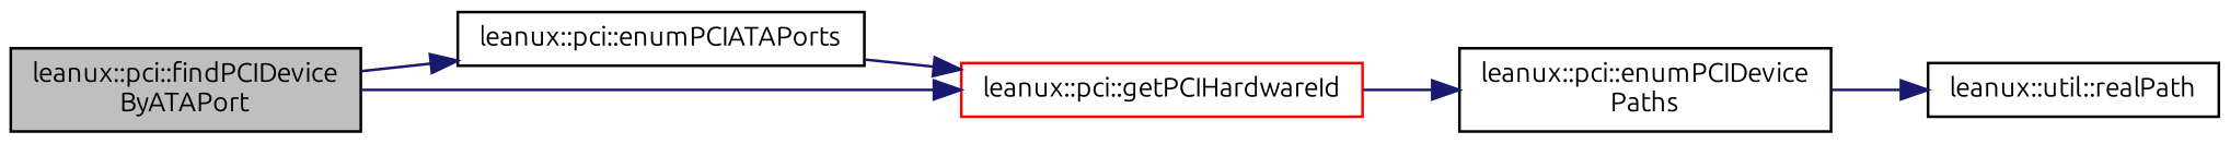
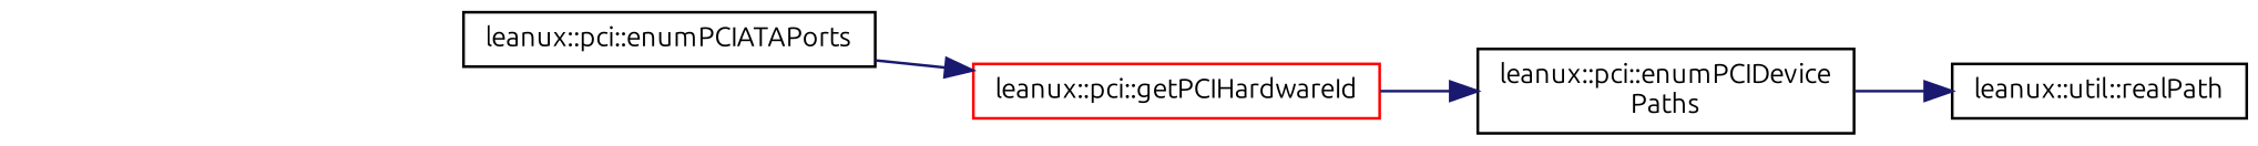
  digraph {
    fontname=Ubuntu
    rankdir=LR
    node [color=black fontname=Ubuntu fontsize=10 shape=record]
    edge [color=midnightblue fontname=Ubuntu fontsize=10 labelfontname=Helvetica labelfontsize=10 style=solid]
-   n1 [fillcolor=grey75 fontcolor=black height=0.2 label="leanux::pci::findPCIDevice\lByATAPort" style=filled width=0.4]
    n2 [height=0.2 label="leanux::pci::enumPCIATAPorts" width=0.4]
    n3 [color=red height=0.2 label="leanux::pci::getPCIHardwareId" width=0.4]
    n4 [height=0.2 label="leanux::pci::enumPCIDevice\lPaths" width=0.4]
    n5 [height=0.2 label="leanux::util::realPath" width=0.4]
-   n1 -> n2
-   n1 -> n3
    n2 -> n3
    n3 -> n4
    n4 -> n5
  }
